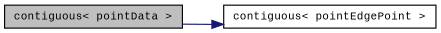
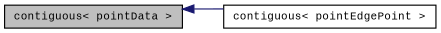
  digraph {
    rankdir=LR
    fontname="Liberation Mono"
    node [color=black fontname="Liberation Mono" fontsize=10 shape=record]
    n1 [fillcolor=grey75 fontcolor=black height=0.2 label="contiguous\< pointData \>" style=filled width=0.4]
    n2 [height=0.2 label="contiguous\< pointEdgePoint \>" width=0.4]
-   n1 -> n2 [color=midnightblue fontname="Liberation Mono" fontsize=10 labelfontname=Helvetica labelfontsize=10 style=solid]
+   n2 -> n1 [color=midnightblue fontname="Liberation Mono" fontsize=10 labelfontname=Helvetica labelfontsize=10 style=solid]
  }
